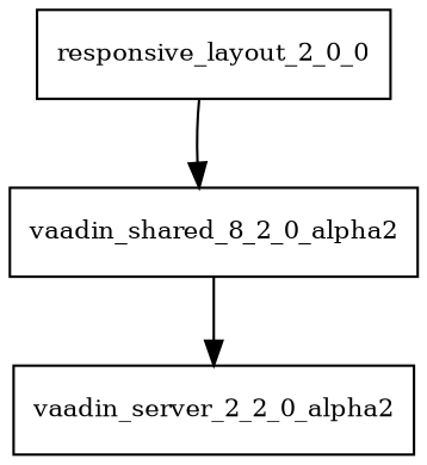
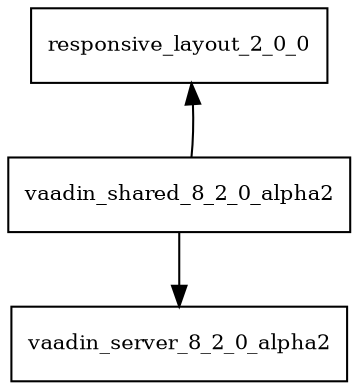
  digraph {
    node [fontsize=10.0 shape=box]
    responsive_layout_2_0_0
    vaadin_shared_8_2_0_alpha2
-   vaadin_server_8_2_0_alpha2 [label=vaadin_server_2_2_0_alpha2]
-   responsive_layout_2_0_0 -> vaadin_shared_8_2_0_alpha2
+   vaadin_server_8_2_0_alpha2
+   vaadin_shared_8_2_0_alpha2 -> responsive_layout_2_0_0
    vaadin_shared_8_2_0_alpha2 -> vaadin_server_8_2_0_alpha2
  }
